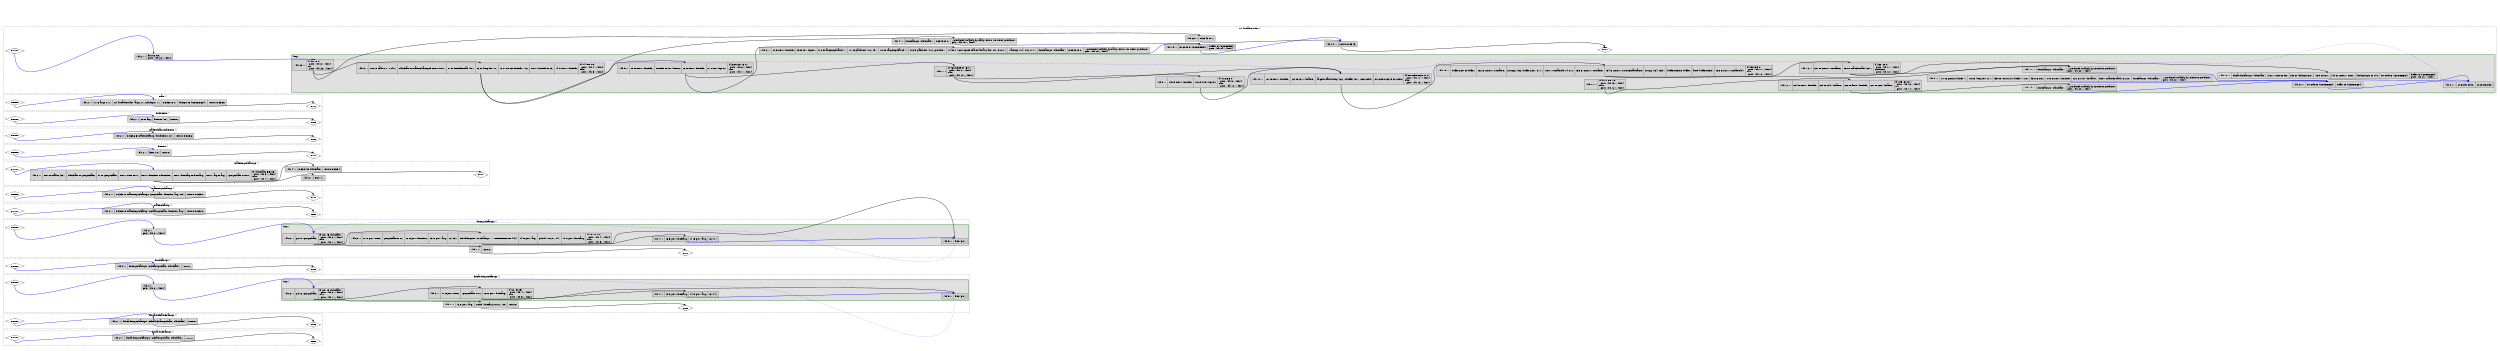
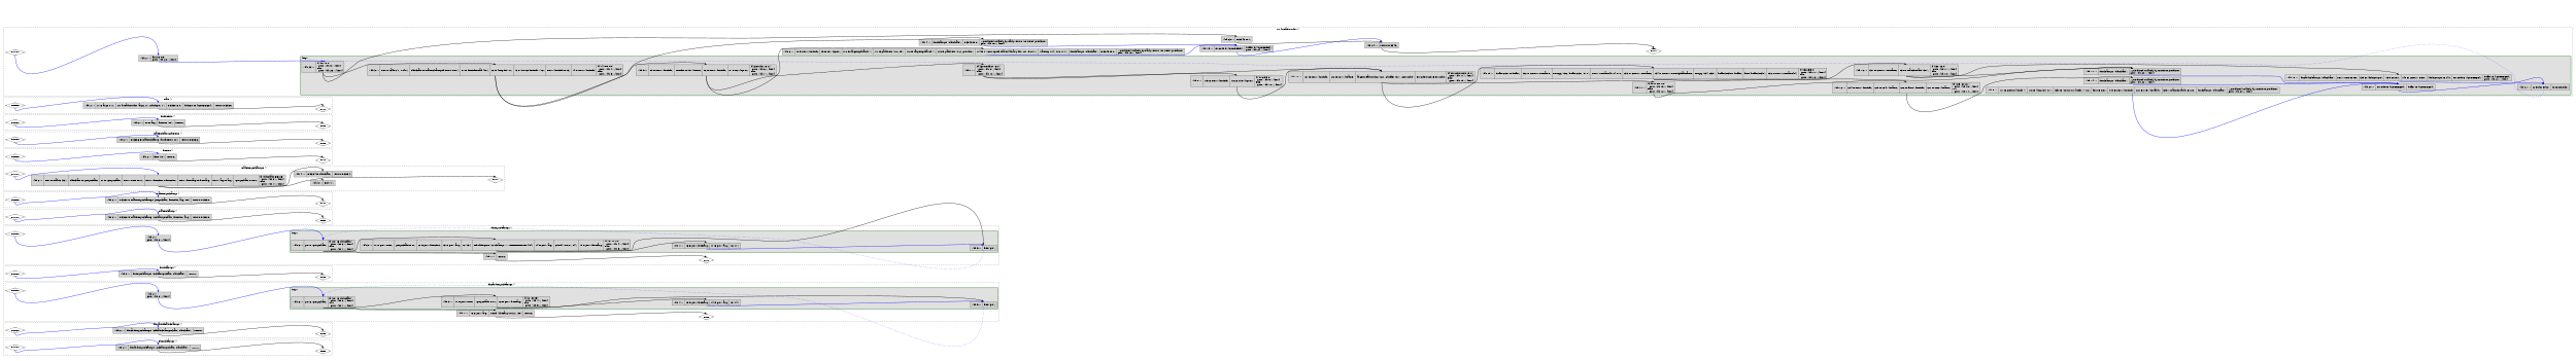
  digraph {
    rankdir=LR
    node [fillcolor=lightgrey shape=record style=filled]
    edge [constraint=true headport=n style="solid,bold" tailport=s color=black weight=10]
    n1 [fillcolor=white label=ENTRY shape=Mdiamond]
    n2 [fillcolor=white label=EXIT shape=Mdiamond]
    n3 [label="{\<bb\ 2\>:\l|discard_my_cleanups\ (&cleanup_chain,\ old_chain);\l|return;\l}"]
    n4 [fillcolor=white label=ENTRY shape=Mdiamond]
    n5 [fillcolor=white label=EXIT shape=Mdiamond]
    n6 [label="{\<bb\ 2\>:\l|discard_my_cleanups\ (&final_cleanup_chain,\ old_chain);\l|return;\l}"]
    n7 [label="{\<bb\ 6\>:\l|ptr\ =\ *pmy_chain;\l|if\ (ptr\ !=\ old_chain)\l\ \ goto\ \<bb\ 3\>;\ [INV]\lelse\l\ \ goto\ \<bb\ 7\>;\ [INV]\l}"]
    n8 [label="{\<bb\ 3\>:\l|_1\ =\ ptr-\>next;\l|*pmy_chain\ =\ _1;\l|_2\ =\ ptr-\>free_arg;\l|if\ (_2\ !=\ 0B)\l\ \ goto\ \<bb\ 4\>;\ [INV]\lelse\l\ \ goto\ \<bb\ 5\>;\ [INV]\l}"]
    n9 [label="{\<bb\ 4\>:\l|_3\ =\ ptr-\>free_arg;\l|_4\ =\ ptr-\>arg;\l|_3\ (_4);\l}"]
    n10 [label="{\<bb\ 5\>:\l|free\ (ptr);\l}"]
    n11 [label="{\<bb\ 7\>:\l|_5\ =\ ptr-\>arg;\l|printf\ (\"freearg:\ %x\\n\",\ _5);\l|return;\l}"]
    n12 [fillcolor=white label=ENTRY shape=Mdiamond]
    n13 [fillcolor=white label=EXIT shape=Mdiamond]
    n14 [label="{\<bb\ 2\>:\lgoto\ \<bb\ 6\>;\ [INV]\l}"]
    n15 [fillcolor=white label=ENTRY shape=Mdiamond]
    n16 [fillcolor=white label=EXIT shape=Mdiamond]
    n17 [label="{\<bb\ 2\>:\l|do_my_cleanups\ (&cleanup_chain,\ old_chain);\l|return;\l}"]
    n18 [label="{\<bb\ 6\>:\l|ptr\ =\ *pmy_chain;\l|if\ (ptr\ !=\ old_chain)\l\ \ goto\ \<bb\ 3\>;\ [INV]\lelse\l\ \ goto\ \<bb\ 7\>;\ [INV]\l}"]
    n19 [label="{\<bb\ 3\>:\l|_1\ =\ ptr-\>next;\l|*pmy_chain\ =\ _1;\l|_2\ =\ ptr-\>function;\l|_3\ =\ ptr-\>arg;\l|_2\ (_3);\l|__builtin_puts\ (&\"cleanup!!!!!\ =========\"[0]);\l|_4\ =\ ptr-\>arg;\l|printf\ (\"%x\\n\",\ _4);\l|_5\ =\ ptr-\>free_arg;\l|if\ (_5\ !=\ 0B)\l\ \ goto\ \<bb\ 4\>;\ [INV]\lelse\l\ \ goto\ \<bb\ 5\>;\ [INV]\l}"]
    n20 [label="{\<bb\ 4\>:\l|_6\ =\ ptr-\>free_arg;\l|_7\ =\ ptr-\>arg;\l|_6\ (_7);\l}"]
    n21 [label="{\<bb\ 5\>:\l|free\ (ptr);\l}"]
    n22 [label="{\<bb\ 7\>:\l|return;\l}"]
    n23 [fillcolor=white label=ENTRY shape=Mdiamond]
    n24 [fillcolor=white label=EXIT shape=Mdiamond]
    n25 [label="{\<bb\ 2\>:\lgoto\ \<bb\ 6\>;\ [INV]\l}"]
    n26 [fillcolor=white label=ENTRY shape=Mdiamond]
    n27 [fillcolor=white label=EXIT shape=Mdiamond]
    n28 [label="{\<bb\ 2\>:\l|D.3328\ =\ make_my_cleanup\ (&cleanup_chain,\ function,\ arg);\l|return\ D.3328;\l}"]
    n29 [fillcolor=white label=ENTRY shape=Mdiamond]
    n30 [fillcolor=white label=EXIT shape=Mdiamond]
    n31 [label="{\<bb\ 2\>:\l|D.3330\ =\ make_my_cleanup2\ (pmy_chain,\ function,\ arg,\ 0B);\l|return\ D.3330;\l}"]
    n32 [fillcolor=white label=ENTRY shape=Mdiamond]
    n33 [fillcolor=white label=EXIT shape=Mdiamond]
    n34 [label="{\<bb\ 2\>:\l|new\ =\ malloc\ (32);\l|old_chain\ =\ *pmy_chain;\l|_1\ =\ *pmy_chain;\l|new-\>next\ =\ _1;\l|new-\>function\ =\ function;\l|new-\>free_arg\ =\ free_arg;\l|new-\>arg\ =\ arg;\l|*pmy_chain\ =\ new;\l|if\ (old_chain\ ==\ 0B)\l\ \ goto\ \<bb\ 3\>;\ [INV]\lelse\l\ \ goto\ \<bb\ 4\>;\ [INV]\l}"]
    n35 [label="{\<bb\ 3\>:\l|exit\ (1);\l}"]
    n36 [label="{\<bb\ 4\>:\l|D.3334\ =\ old_chain;\l|return\ D.3334;\l}"]
    n37 [fillcolor=white label=ENTRY shape=Mdiamond]
    n38 [fillcolor=white label=EXIT shape=Mdiamond]
    n39 [label="{\<bb\ 2\>:\l|free\ (so);\l|return;\l}"]
    n40 [fillcolor=white label=ENTRY shape=Mdiamond]
    n41 [fillcolor=white label=EXIT shape=Mdiamond]
    n42 [label="{\<bb\ 2\>:\l|D.3336\ =\ make_cleanup\ (do_free_so,\ so);\l|return\ D.3336;\l}"]
    n43 [fillcolor=white label=ENTRY shape=Mdiamond]
    n44 [fillcolor=white label=EXIT shape=Mdiamond]
    n45 [label="{\<bb\ 2\>:\l|so\ =\ arg;\l|free_so\ (so);\l|return;\l}"]
    n46 [fillcolor=white label=ENTRY shape=Mdiamond]
    n47 [fillcolor=white label=EXIT shape=Mdiamond]
    n48 [label="{\<bb\ 2\>:\l|_1\ =\ argc\ +\ -1;\l|svr4_read_so_list\ (argc,\ _1,\ &link_ptr,\ 1);\l|D.3338\ =\ 0;\l|link_ptr\ =\ \{CLOBBER\};\l|return\ D.3338;\l}"]
-   n49 [label="{\<bb\ 22\>:\l|if\ (lm\ !=\ 0)\l\ \ goto\ \<bb\ 3\>;\ [INV]\lsvr\l\ \ goto\ \<bb\ 23\>;\ [INV]\l}"]
+   n49 [label="{\<bb\ 22\>:\l|if\ (lm\ !=\ 0)\l\ \ goto\ \<bb\ 3\>;\ [INV]\lelse\l\ \ goto\ \<bb\ 23\>;\ [INV]\l}"]
    n50 [label="{\<bb\ 3\>:\l|new\ =\ calloc\ (1,\ 1040);\l|old_chain\ =\ make_cleanup_free_so\ (new);\l|_1\ =\ lm_info_read\ (lm);\l|_2\ =\ (long\ int)\ _1;\l|_3\ =\ (struct\ lm_info\ *)\ _2;\l|new-\>lm_info\ =\ _3;\l|_4\ =\ new-\>lm_info;\l|if\ (_4\ ==\ 0B)\l\ \ goto\ \<bb\ 4\>;\ [INV]\lelse\l\ \ goto\ \<bb\ 5\>;\ [INV]\l}"]
    n51 [label="{\<bb\ 5\>:\l|_5\ =\ new-\>lm_info;\l|next_lm\ =\ _5-\>l_next;\l|_6\ =\ new-\>lm_info;\l|_7\ =\ _6-\>l_prev;\l|if\ (prev_lm\ !=\ _7)\l\ \ goto\ \<bb\ 6\>;\ [INV]\lelse\l\ \ goto\ \<bb\ 7\>;\ [INV]\l}"]
    n52 [label="{\<bb\ 7\>:\l|if\ (ignore_first\ !=\ 0)\l\ \ goto\ \<bb\ 8\>;\ [INV]\lelse\l\ \ goto\ \<bb\ 10\>;\ [INV]\l}"]
    n53 [label="{\<bb\ 8\>:\l|_15\ =\ new-\>lm_info;\l|_16\ =\ _15-\>l_prev;\l|if\ (_16\ ==\ 0)\l\ \ goto\ \<bb\ 9\>;\ [INV]\lelse\l\ \ goto\ \<bb\ 10\>;\ [INV]\l}"]
    n54 [label="{\<bb\ 10\>:\l|_21\ =\ new-\>lm_info;\l|_22\ =\ _21-\>l_name;\l|target_read_string\ (_22,\ &buffer,\ 511,\ &errcode);\l|errcode.0_23\ =\ errcode;\l|if\ (errcode.0_23\ !=\ 0)\l\ \ goto\ \<bb\ 11\>;\ [INV]\lelse\l\ \ goto\ \<bb\ 15\>;\ [INV]\l}"]
    n55 [label="{\<bb\ 9\>:\l|_17\ =\ get_svr4_info\ ();\l|_18\ =\ (long\ int)\ _17;\l|info\ =\ (struct\ svr4_info\ *)\ _18;\l|first\ =\ new;\l|_19\ =\ new-\>lm_info;\l|_20\ =\ _19-\>lm_addr;\l|info-\>main_lm_addr\ =\ _20;\l|do_cleanups\ (old_chain);\l|//\ predicted\ unlikely\ by\ continue\ predictor.\lgoto\ \<bb\ 20\>;\ [INV]\l}"]
    n56 [label="{\<bb\ 11\>:\l|if\ (first\ ==\ 0B)\l\ \ goto\ \<bb\ 13\>;\ [INV]\lelse\l\ \ goto\ \<bb\ 12\>;\ [INV]\l}"]
    n57 [label="{\<bb\ 15\>:\l|buffer.2_31\ =\ buffer;\l|_32\ =\ &new-\>so_name;\l|strncpy\ (_32,\ buffer.2_31,\ 511);\l|new-\>so_name[511]\ =\ 0;\l|_33\ =\ &new-\>so_name;\l|_34\ =\ &new-\>so_original_name;\l|strcpy\ (_34,\ _33);\l|buffer.3_35\ =\ buffer;\l|free\ (buffer.3_35);\l|_36\ =\ new-\>so_name[0];\l|if\ (_36\ ==\ 0)\l\ \ goto\ \<bb\ 17\>;\ [INV]\lelse\l\ \ goto\ \<bb\ 16\>;\ [INV]\l}"]
    n58 [label="{\<bb\ 20\>:\l|errcode\ =\ \{CLOBBER\};\l|buffer\ =\ \{CLOBBER\};\l}"]
    n59 [label="{\<bb\ 12\>:\l|_24\ =\ new-\>lm_info;\l|_25\ =\ _24-\>l_name;\l|_26\ =\ first-\>lm_info;\l|_27\ =\ _26-\>l_name;\l|if\ (_25\ !=\ _27)\l\ \ goto\ \<bb\ 13\>;\ [INV]\lsvr\l\ \ goto\ \<bb\ 14\>;\ [INV]\l}"]
    n60 [label="{\<bb\ 17\>:\l|do_cleanups\ (old_chain);\l|//\ predicted\ unlikely\ by\ continue\ predictor.\lgoto\ \<bb\ 20\>;\ [INV]\l}"]
-   n61 [label="{\<bb\ 16\>:\l|_37\ =\ &new-\>so_name;\l|_38\ =\ match_main\ (_37);\l|if\ (_38\ !=\ 0)\l\ \ goto\ \<bb\ 17\>;\ [INV]\lpredictor\l\ \ goto\ \<bb\ 18\>;\ [INV]\l}"]
+   n61 [label="{\<bb\ 16\>:\l|_37\ =\ &new-\>so_name;\l|_38\ =\ match_main\ (_37);\l|if\ (_38\ !=\ 0)\l\ \ goto\ \<bb\ 17\>;\ [INV]\lelse\l\ \ goto\ \<bb\ 18\>;\ [INV]\l}"]
    n62 [label="{\<bb\ 21\>:\l|prev_lm\ =\ lm;\l|lm\ =\ next_lm;\l}"]
    n63 [label="{\<bb\ 14\>:\l|do_cleanups\ (old_chain);\l|//\ predicted\ unlikely\ by\ continue\ predictor.\lgoto\ \<bb\ 20\>;\ [INV]\l}"]
    n64 [label="{\<bb\ 18\>:\l|discard_cleanups\ (old_chain);\l|new-\>next\ =\ 0B;\l|_39\ =\ *link_ptr_ptr;\l|*_39\ =\ new;\l|_40\ =\ &new-\>next;\l|*link_ptr_ptr\ =\ _40;\l|errcode\ =\ \{CLOBBER\};\l|buffer\ =\ \{CLOBBER\};\lgoto\ \<bb\ 21\>;\ [INV]\l}"]
    n65 [label="{\<bb\ 23\>:\l|D.3343\ =\ 1;\l}"]
    n66 [label="{\<bb\ 4\>:\l|do_cleanups\ (old_chain);\l|D.3343\ =\ 0;\l|//\ predicted\ unlikely\ by\ early\ return\ (on\ trees)\ predictor.\lgoto\ \<bb\ 19\>;\ [INV]\l}"]
    n67 [label="{\<bb\ 6\>:\l|_8\ =\ new-\>lm_info;\l|_9\ =\ _8-\>l_prev;\l|_10\ =\ target_gdbarch\ ();\l|_11\ =\ paddress\ (_10,\ _9);\l|_12\ =\ target_gdbarch\ ();\l|_13\ =\ paddress\ (_12,\ prev_lm);\l|_14\ =\ _\ (\"Corrupted\ shared\ library\ list:\ %s\ !=\ %s\");\l|warning\ (_14,\ _13,\ _11);\l|do_cleanups\ (old_chain);\l|D.3343\ =\ 0;\l|//\ predicted\ unlikely\ by\ early\ return\ (on\ trees)\ predictor.\lgoto\ \<bb\ 19\>;\ [INV]\l}"]
    n68 [fillcolor=white label=ENTRY shape=Mdiamond]
    n69 [fillcolor=white label=EXIT shape=Mdiamond]
    n70 [label="{\<bb\ 2\>:\l|first\ =\ 0B;\lgoto\ \<bb\ 22\>;\ [INV]\l}"]
    n71 [label="{\<bb\ 19\>:\l|errcode\ =\ \{CLOBBER\};\l|buffer\ =\ \{CLOBBER\};\lgoto\ \<bb\ 24\>;\ [INV]\l}"]
    n72 [label="{\<bb\ 24\>:\l|return\ D.3343;\l}"]
    subgraph cluster_1 {
      color=black
-     label="discard_cleanups ()"
+     label="else_cleanups ()"
      style=dashed
      n1
      n2
      n3
    }
    subgraph cluster_2 {
      color=black
      label="discard_final_cleanups ()"
      style=dashed
      n4
      n5
      n6
    }
    subgraph cluster_3 {
      color=black
      label="discard_my_cleanups ()"
      style=dashed
      n11
      n12
      n13
      n14
      subgraph cluster_4 {
        color=darkgreen
        fillcolor=grey88
        label="loop 1"
        labeljust=l
        penwidth=2
        style=filled
        n7
        n8
        n9
        n10
      }
    }
    subgraph cluster_5 {
      color=black
      label="do_cleanups ()"
      style=dashed
      n15
      n16
      n17
    }
    subgraph cluster_6 {
      color=black
      label="do_my_cleanups ()"
      style=dashed
      n22
      n23
      n24
      n25
      subgraph cluster_7 {
        color=darkgreen
        fillcolor=grey88
        label="loop 1"
        labeljust=l
        penwidth=2
        style=filled
        n18
        n19
        n20
        n21
      }
    }
    subgraph cluster_8 {
      color=black
      label="make_cleanup ()"
      style=dashed
      n26
      n27
      n28
    }
    subgraph cluster_9 {
      color=black
      label="make_my_cleanup ()"
      style=dashed
      n29
      n30
      n31
    }
    subgraph cluster_10 {
      color=black
      label="make_my_cleanup2 ()"
      style=dashed
      n32
      n33
      n34
      n35
      n36
    }
    subgraph cluster_11 {
      color=black
      label="free_so ()"
      style=dashed
      n37
      n38
      n39
    }
    subgraph cluster_12 {
      color=black
      label="make_cleanup_free_so ()"
      style=dashed
      n40
      n41
      n42
    }
    subgraph cluster_13 {
      color=black
      label="do_free_so ()"
      style=dashed
      n43
      n44
      n45
    }
    subgraph cluster_14 {
      color=black
      label="main ()"
      style=dashed
      n46
      n47
      n48
    }
    subgraph cluster_15 {
      color=black
      label="svr4_read_so_list ()"
      style=dashed
      n65
      n66
      n67
      n68
      n69
      n70
      n71
      n72
      subgraph cluster_16 {
        color=darkgreen
        fillcolor=grey88
        label="loop 1"
        labeljust=l
        penwidth=2
        style=filled
        n49
        n50
        n51
        n52
        n53
        n54
        n55
        n56
        n57
        n58
        n59
        n60
        n61
        n62
        n63
        n64
      }
    }
    n1 -> n2 [style=invis color="" weight=""]
    n1 -> n3 [color=blue weight=100]
    n3 -> n2
    n4 -> n5 [style=invis color="" weight=""]
    n4 -> n6 [color=blue weight=100]
    n6 -> n5
    n7 -> n8
    n7 -> n11
    n8 -> n9
    n8 -> n10
    n9 -> n10 [color=blue weight=100]
    n10 -> n7 [color=blue constraint=false style="dotted,bold"]
    n11 -> n13
    n12 -> n13 [style=invis color="" weight=""]
    n12 -> n14 [color=blue weight=100]
    n14 -> n7 [color=blue weight=100]
    n15 -> n16 [style=invis color="" weight=""]
    n15 -> n17 [color=blue weight=100]
    n17 -> n16
    n18 -> n19
    n18 -> n22
    n19 -> n20
    n19 -> n21
    n20 -> n21 [color=blue weight=100]
    n21 -> n18 [color=blue constraint=false style="dotted,bold"]
    n22 -> n24
    n23 -> n24 [style=invis color="" weight=""]
    n23 -> n25 [color=blue weight=100]
    n25 -> n18 [color=blue weight=100]
    n26 -> n27 [style=invis color="" weight=""]
    n26 -> n28 [color=blue weight=100]
    n28 -> n27
    n29 -> n30 [style=invis color="" weight=""]
    n29 -> n31 [color=blue weight=100]
    n31 -> n30
    n32 -> n33 [style=invis color="" weight=""]
    n32 -> n34 [color=blue weight=100]
    n34 -> n35
    n34 -> n36
    n36 -> n33
    n37 -> n38 [style=invis color="" weight=""]
    n37 -> n39 [color=blue weight=100]
    n39 -> n38
    n40 -> n41 [style=invis color="" weight=""]
    n40 -> n42 [color=blue weight=100]
    n42 -> n41
    n43 -> n44 [style=invis color="" weight=""]
    n43 -> n45 [color=blue weight=100]
    n45 -> n44
    n46 -> n47 [style=invis color="" weight=""]
    n46 -> n48 [color=blue weight=100]
    n48 -> n47
    n49 -> n50
    n49 -> n65
    n50 -> n51
    n50 -> n66
    n51 -> n52
    n51 -> n67
    n52 -> n53
    n52 -> n54
    n53 -> n54
+   n54 -> n56
    n54 -> n57
    n55 -> n58 [color=blue weight=100]
    n56 -> n59
    n57 -> n60
    n57 -> n61
    n58 -> n62 [color=blue weight=100]
    n59 -> n63
    n60 -> n58 [color=blue weight=100]
    n61 -> n60
    n61 -> n64
    n62 -> n49 [color=blue constraint=false style="dotted,bold"]
    n63 -> n58 [color=blue weight=100]
    n64 -> n62 [color=blue weight=100]
    n65 -> n72 [weight=100]
    n66 -> n71 [color=blue weight=100]
    n67 -> n71 [color=blue weight=100]
    n68 -> n69 [style=invis color="" weight=""]
    n68 -> n70 [color=blue weight=100]
    n70 -> n49 [color=blue weight=100]
    n71 -> n72 [color=blue weight=100]
    n72 -> n69
  }
